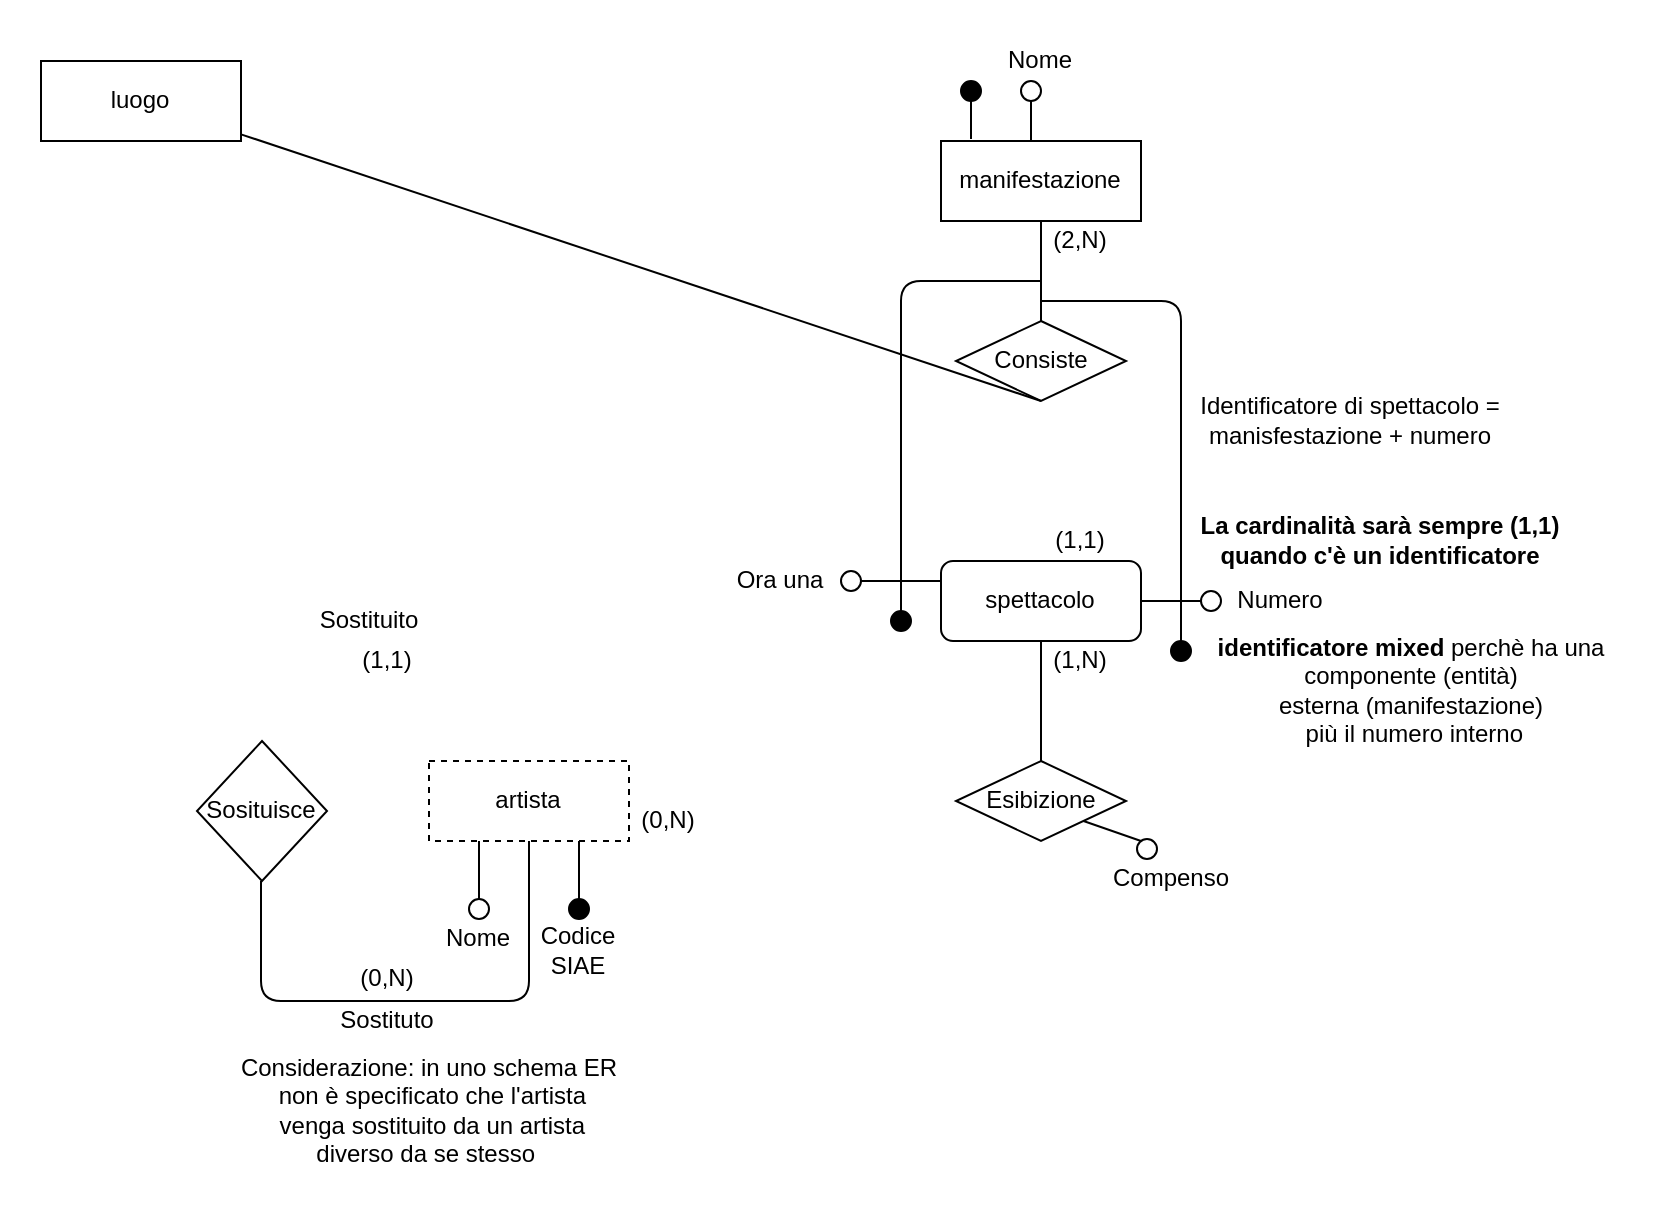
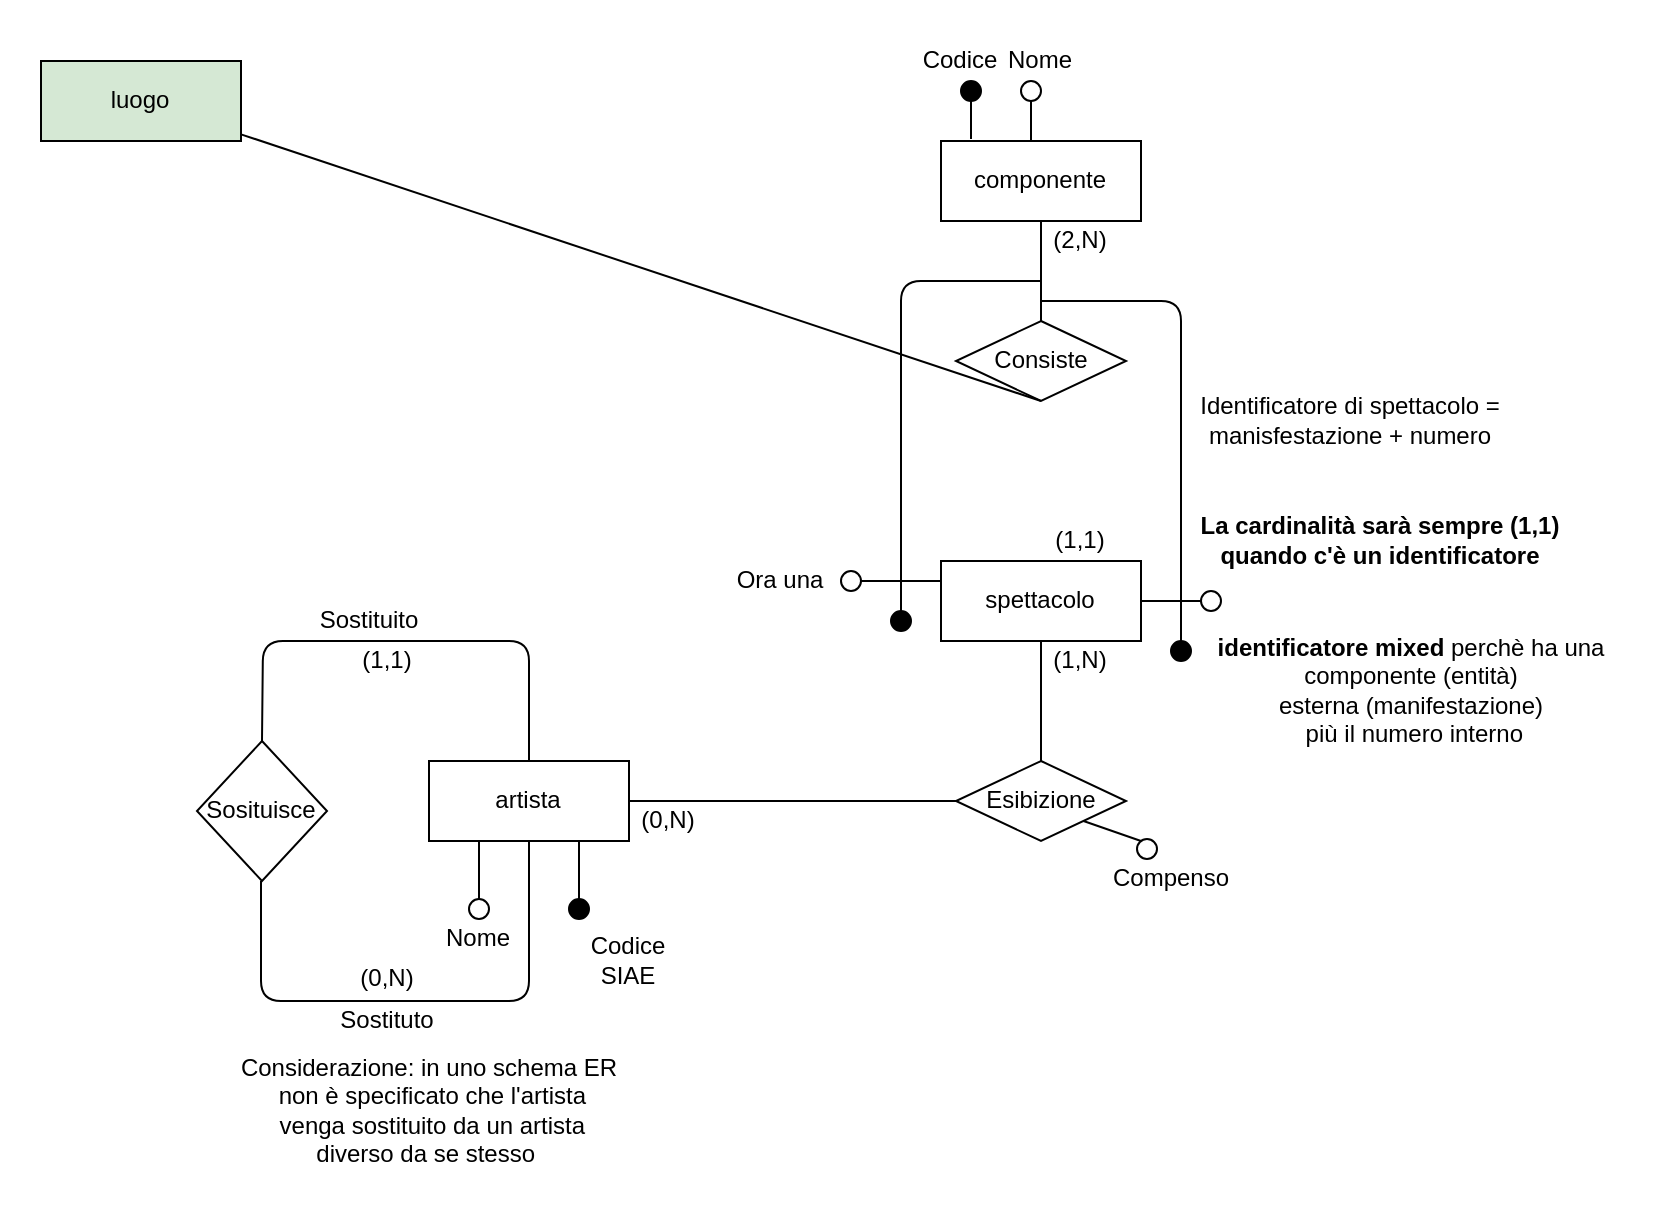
  <mxCell id="0" />
  <mxCell id="1" parent="0" />
- <mxCell id="2" value="manifestazione" style="whiteSpace=wrap;html=1;align=center;" vertex="1" parent="1"><mxGeometry x="470" y="70" width="100" height="40" as="geometry" /></mxCell>
- <mxCell id="3" value="spettacolo" style="whiteSpace=wrap;html=1;align=center;rounded=1;" vertex="1" parent="1"><mxGeometry x="470" y="280" width="100" height="40" as="geometry" /></mxCell>
- <mxCell id="4" value="artista" style="whiteSpace=wrap;html=1;align=center;dashed=1;" vertex="1" parent="1"><mxGeometry x="214" y="380" width="100" height="40" as="geometry" /></mxCell>
- <mxCell id="5" value="luogo" style="whiteSpace=wrap;html=1;align=center;" vertex="1" parent="1"><mxGeometry x="20" y="30" width="100" height="40" as="geometry" /></mxCell>
+ <mxCell id="2" value="componente" style="whiteSpace=wrap;html=1;align=center;" vertex="1" parent="1"><mxGeometry x="470" y="70" width="100" height="40" as="geometry" /></mxCell>
+ <mxCell id="3" value="spettacolo" style="whiteSpace=wrap;html=1;align=center;" vertex="1" parent="1"><mxGeometry x="470" y="280" width="100" height="40" as="geometry" /></mxCell>
+ <mxCell id="4" value="artista" style="whiteSpace=wrap;html=1;align=center;" vertex="1" parent="1"><mxGeometry x="214" y="380" width="100" height="40" as="geometry" /></mxCell>
+ <mxCell id="5" value="luogo" style="whiteSpace=wrap;html=1;align=center;fillColor=#d5e8d4;" vertex="1" parent="1"><mxGeometry x="20" y="30" width="100" height="40" as="geometry" /></mxCell>
  <mxCell id="6" value="" style="endArrow=none;html=1;entryX=0.5;entryY=1;entryDx=0;entryDy=0;" edge="1" parent="1" target="7"><mxGeometry width="50" height="50" relative="1" as="geometry"><mxPoint x="485" y="69" as="sourcePoint" /><mxPoint x="489" y="50" as="targetPoint" /></mxGeometry></mxCell>
  <mxCell id="7" value="" style="ellipse;whiteSpace=wrap;html=1;aspect=fixed;fillColor=#000000;" vertex="1" parent="1"><mxGeometry x="480" y="40" width="10" height="10" as="geometry" /></mxCell>
  <mxCell id="8" value="" style="ellipse;whiteSpace=wrap;html=1;aspect=fixed;" vertex="1" parent="1"><mxGeometry x="510" y="40" width="10" height="10" as="geometry" /></mxCell>
  <mxCell id="9" value="" style="endArrow=none;html=1;entryX=0.5;entryY=1;entryDx=0;entryDy=0;" edge="1" parent="1" target="8"><mxGeometry width="50" height="50" relative="1" as="geometry"><mxPoint x="515" y="70" as="sourcePoint" /><mxPoint x="495" y="60" as="targetPoint" /></mxGeometry></mxCell>
  <mxCell id="10" value="Consiste" style="shape=rhombus;perimeter=rhombusPerimeter;whiteSpace=wrap;html=1;align=center;fillColor=#FFFFFF;" vertex="1" parent="1"><mxGeometry x="477.5" y="160" width="85" height="40" as="geometry" /></mxCell>
  <mxCell id="11" value="" style="endArrow=none;html=1;exitX=0.5;exitY=1;exitDx=0;exitDy=0;" edge="1" parent="1" source="10" target="5"><mxGeometry width="50" height="50" relative="1" as="geometry"><mxPoint x="525" y="80" as="sourcePoint" /><mxPoint x="525" y="60" as="targetPoint" /></mxGeometry></mxCell>
  <mxCell id="12" value="" style="endArrow=none;html=1;entryX=0.5;entryY=0;entryDx=0;entryDy=0;exitX=0.5;exitY=1;exitDx=0;exitDy=0;" edge="1" parent="1" source="2" target="10"><mxGeometry width="50" height="50" relative="1" as="geometry"><mxPoint x="530" y="210" as="sourcePoint" /><mxPoint x="530" y="290" as="targetPoint" /><Array as="points"><mxPoint x="520" y="150" /></Array></mxGeometry></mxCell>
  <mxCell id="13" value="Nome" style="text;html=1;strokeColor=none;fillColor=none;align=center;verticalAlign=middle;whiteSpace=wrap;rounded=0;" vertex="1" parent="1"><mxGeometry x="500" y="20" width="40" height="20" as="geometry" /></mxCell>
+ <mxCell id="14" value="Codice" style="text;html=1;strokeColor=none;fillColor=none;align=center;verticalAlign=middle;whiteSpace=wrap;rounded=0;" vertex="1" parent="1"><mxGeometry x="460" y="20" width="40" height="20" as="geometry" /></mxCell>
  <mxCell id="15" value="" style="ellipse;whiteSpace=wrap;html=1;aspect=fixed;" vertex="1" parent="1"><mxGeometry x="600" y="295" width="10" height="10" as="geometry" /></mxCell>
  <mxCell id="16" value="" style="endArrow=none;html=1;entryX=0;entryY=0.5;entryDx=0;entryDy=0;exitX=1;exitY=0.5;exitDx=0;exitDy=0;" edge="1" parent="1" source="3" target="15"><mxGeometry width="50" height="50" relative="1" as="geometry"><mxPoint x="525" y="80" as="sourcePoint" /><mxPoint x="525" y="60" as="targetPoint" /></mxGeometry></mxCell>
- <mxCell id="17" value="Numero" style="text;html=1;strokeColor=none;fillColor=none;align=center;verticalAlign=middle;whiteSpace=wrap;rounded=0;" vertex="1" parent="1"><mxGeometry x="620" y="290" width="40" height="20" as="geometry" /></mxCell>
  <mxCell id="18" value="(2,N)" style="text;html=1;strokeColor=none;fillColor=none;align=center;verticalAlign=middle;whiteSpace=wrap;rounded=0;" vertex="1" parent="1"><mxGeometry x="520" y="110" width="40" height="20" as="geometry" /></mxCell>
  <mxCell id="19" value="" style="endArrow=none;html=1;" edge="1" parent="1"><mxGeometry width="50" height="50" relative="1" as="geometry"><mxPoint x="590" y="320" as="sourcePoint" /><mxPoint x="520" y="150" as="targetPoint" /><Array as="points"><mxPoint x="590" y="150" /></Array></mxGeometry></mxCell>
  <mxCell id="20" value="" style="ellipse;whiteSpace=wrap;html=1;aspect=fixed;fillColor=#000000;" vertex="1" parent="1"><mxGeometry x="585" y="320" width="10" height="10" as="geometry" /></mxCell>
  <mxCell id="21" value="Identificatore di spettacolo = manisfestazione + numero" style="text;html=1;strokeColor=none;fillColor=none;align=center;verticalAlign=middle;whiteSpace=wrap;rounded=0;" vertex="1" parent="1"><mxGeometry x="580" y="200" width="190" height="20" as="geometry" /></mxCell>
  <mxCell id="22" value="(1,1)" style="text;html=1;strokeColor=none;fillColor=none;align=center;verticalAlign=middle;whiteSpace=wrap;rounded=0;" vertex="1" parent="1"><mxGeometry x="520" y="260" width="40" height="20" as="geometry" /></mxCell>
  <mxCell id="23" value="&lt;b&gt;La cardinalità sarà sempre (1,1) quando c'è un identificatore&lt;/b&gt;" style="text;html=1;strokeColor=none;fillColor=none;align=center;verticalAlign=middle;whiteSpace=wrap;rounded=0;" vertex="1" parent="1"><mxGeometry x="595" y="260" width="190" height="20" as="geometry" /></mxCell>
  <mxCell id="24" value="&lt;b&gt;identificatore mixed&lt;/b&gt; perchè ha una &lt;br&gt;componente (entità) &lt;br&gt;esterna (manifestazione)&lt;br&gt;&amp;nbsp;più il numero interno" style="text;html=1;align=center;verticalAlign=middle;resizable=0;points=[];autosize=1;" vertex="1" parent="1"><mxGeometry x="600" y="315" width="210" height="60" as="geometry" /></mxCell>
  <mxCell id="25" value="" style="ellipse;whiteSpace=wrap;html=1;aspect=fixed;" vertex="1" parent="1"><mxGeometry x="420" y="285" width="10" height="10" as="geometry" /></mxCell>
  <mxCell id="26" value="Ora una" style="text;html=1;strokeColor=none;fillColor=none;align=center;verticalAlign=middle;whiteSpace=wrap;rounded=0;" vertex="1" parent="1"><mxGeometry x="360" y="280" width="60" height="20" as="geometry" /></mxCell>
  <mxCell id="27" value="" style="endArrow=none;html=1;exitX=0;exitY=0.25;exitDx=0;exitDy=0;" edge="1" parent="1" source="3"><mxGeometry width="50" height="50" relative="1" as="geometry"><mxPoint x="565" y="332" as="sourcePoint" /><mxPoint x="430" y="290" as="targetPoint" /></mxGeometry></mxCell>
  <mxCell id="28" value="" style="endArrow=none;html=1;" edge="1" parent="1"><mxGeometry width="50" height="50" relative="1" as="geometry"><mxPoint x="450" y="310" as="sourcePoint" /><mxPoint x="520" y="140" as="targetPoint" /><Array as="points"><mxPoint x="450" y="240" /><mxPoint x="450" y="140" /></Array></mxGeometry></mxCell>
  <mxCell id="29" value="" style="ellipse;whiteSpace=wrap;html=1;aspect=fixed;fillColor=#000000;" vertex="1" parent="1"><mxGeometry x="445" y="305" width="10" height="10" as="geometry" /></mxCell>
  <mxCell id="30" value="Esibizione" style="shape=rhombus;perimeter=rhombusPerimeter;whiteSpace=wrap;html=1;align=center;fillColor=#FFFFFF;" vertex="1" parent="1"><mxGeometry x="477.5" y="380" width="85" height="40" as="geometry" /></mxCell>
  <mxCell id="31" value="" style="endArrow=none;html=1;entryX=0.5;entryY=1;entryDx=0;entryDy=0;exitX=0.5;exitY=0;exitDx=0;exitDy=0;" edge="1" parent="1" source="30" target="3"><mxGeometry width="50" height="50" relative="1" as="geometry"><mxPoint x="530" y="210" as="sourcePoint" /><mxPoint x="530" y="290" as="targetPoint" /></mxGeometry></mxCell>
+ <mxCell id="32" value="" style="endArrow=none;html=1;entryX=1;entryY=0.5;entryDx=0;entryDy=0;exitX=0;exitY=0.5;exitDx=0;exitDy=0;" edge="1" parent="1" source="30" target="4"><mxGeometry width="50" height="50" relative="1" as="geometry"><mxPoint x="530" y="390" as="sourcePoint" /><mxPoint x="530" y="330" as="targetPoint" /></mxGeometry></mxCell>
  <mxCell id="33" value="(1,N)" style="text;html=1;strokeColor=none;fillColor=none;align=center;verticalAlign=middle;whiteSpace=wrap;rounded=0;" vertex="1" parent="1"><mxGeometry x="520" y="320" width="40" height="20" as="geometry" /></mxCell>
  <mxCell id="34" value="(0,N)" style="text;html=1;strokeColor=none;fillColor=none;align=center;verticalAlign=middle;whiteSpace=wrap;rounded=0;" vertex="1" parent="1"><mxGeometry x="314" y="400" width="40" height="20" as="geometry" /></mxCell>
  <mxCell id="35" value="" style="endArrow=none;html=1;exitX=1;exitY=1;exitDx=0;exitDy=0;" edge="1" parent="1" source="30"><mxGeometry width="50" height="50" relative="1" as="geometry"><mxPoint x="530" y="430" as="sourcePoint" /><mxPoint x="570" y="420" as="targetPoint" /></mxGeometry></mxCell>
  <mxCell id="36" value="" style="ellipse;whiteSpace=wrap;html=1;aspect=fixed;" vertex="1" parent="1"><mxGeometry x="568" y="419" width="10" height="10" as="geometry" /></mxCell>
  <mxCell id="37" value="Compenso" style="text;html=1;align=center;verticalAlign=middle;resizable=0;points=[];autosize=1;" vertex="1" parent="1"><mxGeometry x="550" y="429" width="70" height="20" as="geometry" /></mxCell>
  <mxCell id="38" value="" style="endArrow=none;html=1;entryX=0.75;entryY=1;entryDx=0;entryDy=0;" edge="1" parent="1" target="4"><mxGeometry width="50" height="50" relative="1" as="geometry"><mxPoint x="289" y="450" as="sourcePoint" /><mxPoint x="440" y="300" as="targetPoint" /></mxGeometry></mxCell>
- <mxCell id="39" value="Codice SIAE" style="text;html=1;strokeColor=none;fillColor=none;align=center;verticalAlign=middle;whiteSpace=wrap;rounded=0;" vertex="1" parent="1"><mxGeometry x="259" y="465" width="60" height="20" as="geometry" /></mxCell>
+ <mxCell id="39" value="Codice SIAE" style="text;html=1;strokeColor=none;fillColor=none;align=center;verticalAlign=middle;whiteSpace=wrap;rounded=0;" vertex="1" parent="1"><mxGeometry x="284" y="470" width="60" height="20" as="geometry" /></mxCell>
  <mxCell id="40" value="" style="ellipse;whiteSpace=wrap;html=1;aspect=fixed;fillColor=#000000;" vertex="1" parent="1"><mxGeometry x="284" y="449" width="10" height="10" as="geometry" /></mxCell>
  <mxCell id="41" value="" style="endArrow=none;html=1;entryX=0.25;entryY=1;entryDx=0;entryDy=0;" edge="1" parent="1" target="4"><mxGeometry width="50" height="50" relative="1" as="geometry"><mxPoint x="239" y="450" as="sourcePoint" /><mxPoint x="299" y="430" as="targetPoint" /></mxGeometry></mxCell>
  <mxCell id="42" value="" style="ellipse;whiteSpace=wrap;html=1;aspect=fixed;" vertex="1" parent="1"><mxGeometry x="234" y="449" width="10" height="10" as="geometry" /></mxCell>
  <mxCell id="43" value="Nome" style="text;html=1;strokeColor=none;fillColor=none;align=center;verticalAlign=middle;whiteSpace=wrap;rounded=0;" vertex="1" parent="1"><mxGeometry x="219" y="459" width="40" height="20" as="geometry" /></mxCell>
  <mxCell id="44" value="" style="endArrow=none;html=1;exitX=0.5;exitY=1;exitDx=0;exitDy=0;" edge="1" parent="1" source="4"><mxGeometry width="50" height="50" relative="1" as="geometry"><mxPoint x="487.5" y="410" as="sourcePoint" /><mxPoint x="130" y="440" as="targetPoint" /><Array as="points"><mxPoint x="264" y="500" /><mxPoint x="130" y="500" /></Array></mxGeometry></mxCell>
  <mxCell id="45" value="Sosituisce" style="rhombus;whiteSpace=wrap;html=1;fillColor=#FFFFFF;" vertex="1" parent="1"><mxGeometry x="98" y="370" width="65" height="70" as="geometry" /></mxCell>
+ <mxCell id="46" value="" style="endArrow=none;html=1;exitX=0.5;exitY=0;exitDx=0;exitDy=0;entryX=0.5;entryY=0;entryDx=0;entryDy=0;" edge="1" parent="1" source="4" target="45"><mxGeometry width="50" height="50" relative="1" as="geometry"><mxPoint x="274" y="430" as="sourcePoint" /><mxPoint x="140" y="450" as="targetPoint" /><Array as="points"><mxPoint x="264" y="320" /><mxPoint x="131" y="320" /></Array></mxGeometry></mxCell>
  <mxCell id="47" value="Sostituito" style="text;html=1;align=center;verticalAlign=middle;resizable=0;points=[];autosize=1;" vertex="1" parent="1"><mxGeometry x="154" y="300" width="60" height="20" as="geometry" /></mxCell>
  <mxCell id="48" value="Sostituto" style="text;html=1;align=center;verticalAlign=middle;resizable=0;points=[];autosize=1;" vertex="1" parent="1"><mxGeometry x="163" y="500" width="60" height="20" as="geometry" /></mxCell>
  <mxCell id="49" value="Considerazione: in uno schema ER&lt;br&gt;&amp;nbsp;non è specificato che l'artista&lt;br&gt;&amp;nbsp;venga sostituito da un artista &lt;br&gt;diverso da se stesso&amp;nbsp;" style="text;html=1;align=center;verticalAlign=middle;resizable=0;points=[];autosize=1;" vertex="1" parent="1"><mxGeometry x="114" y="525" width="200" height="60" as="geometry" /></mxCell>
  <mxCell id="50" value="(1,1)" style="text;html=1;align=center;verticalAlign=middle;resizable=0;points=[];autosize=1;" vertex="1" parent="1"><mxGeometry x="173" y="320" width="40" height="20" as="geometry" /></mxCell>
  <mxCell id="51" value="(0,N)" style="text;html=1;align=center;verticalAlign=middle;resizable=0;points=[];autosize=1;" vertex="1" parent="1"><mxGeometry x="173" y="479" width="40" height="20" as="geometry" /></mxCell>
